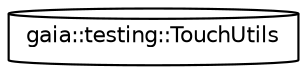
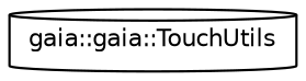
  digraph {
    rankdir=LR
-   n1 [color=black fillcolor=white fontname=Helvetica fontsize=10 height=0.2 label="gaia::testing::TouchUtils" shape=cylinder style=filled width=0.4]
+   n1 [color=black fillcolor=white fontname=Helvetica fontsize=10 height=0.2 label="gaia::gaia::TouchUtils" shape=cylinder style=filled width=0.4]
  }
